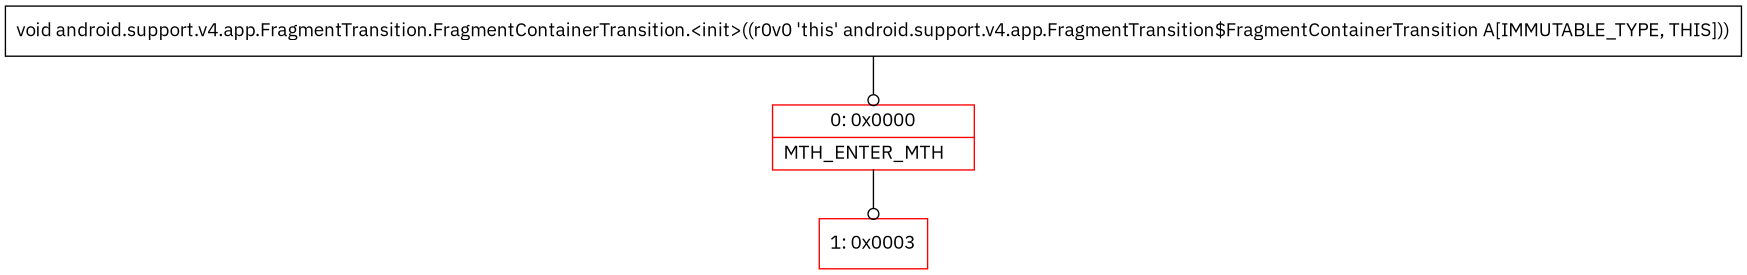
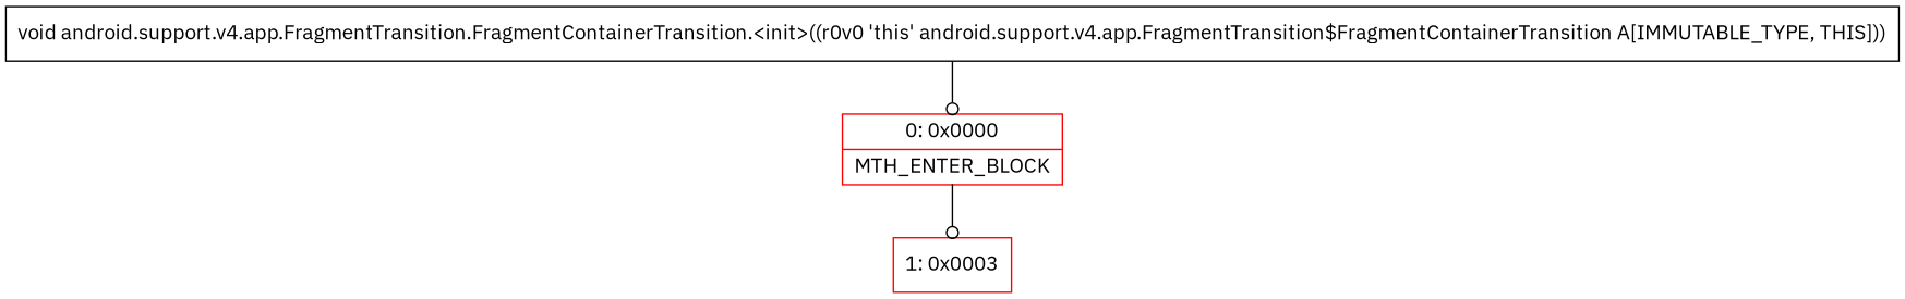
  digraph {
    fontname="IBM Plex Sans"
    node [color=red shape=record fontname="IBM Plex Sans"]
    edge [arrowhead=odot fontname="IBM Plex Sans"]
-   n1 [label="{0\:\ 0x0000|MTH_ENTER_MTH\l}"]
+   n1 [label="{0\:\ 0x0000|MTH_ENTER_BLOCK\l}"]
    n2 [label="{1\:\ 0x0003}"]
    n3 [label="{void android.support.v4.app.FragmentTransition.FragmentContainerTransition.\<init\>((r0v0 'this' android.support.v4.app.FragmentTransition$FragmentContainerTransition A[IMMUTABLE_TYPE, THIS])) }" color=""]
    subgraph cluster_1 {
      label="R(0)"
    }
    n1 -> n2
    n3 -> n1
  }
